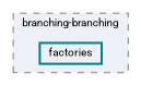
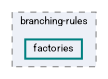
  digraph {
    compound=true
    fontname=Roboto
    n1 [color=teal fillcolor="#edf0f7" fontname=Roboto fontsize=10 height=0.2 label=factories shape=box style="filled,bold" width=0.4]
    subgraph cluster_1 {
      bgcolor="#edf0f7"
      fontsize=10
-     label="branching-branching"
+     label="branching-rules"
      pencolor=grey50
      style="filled,dashed"
      n1
    }
  }
